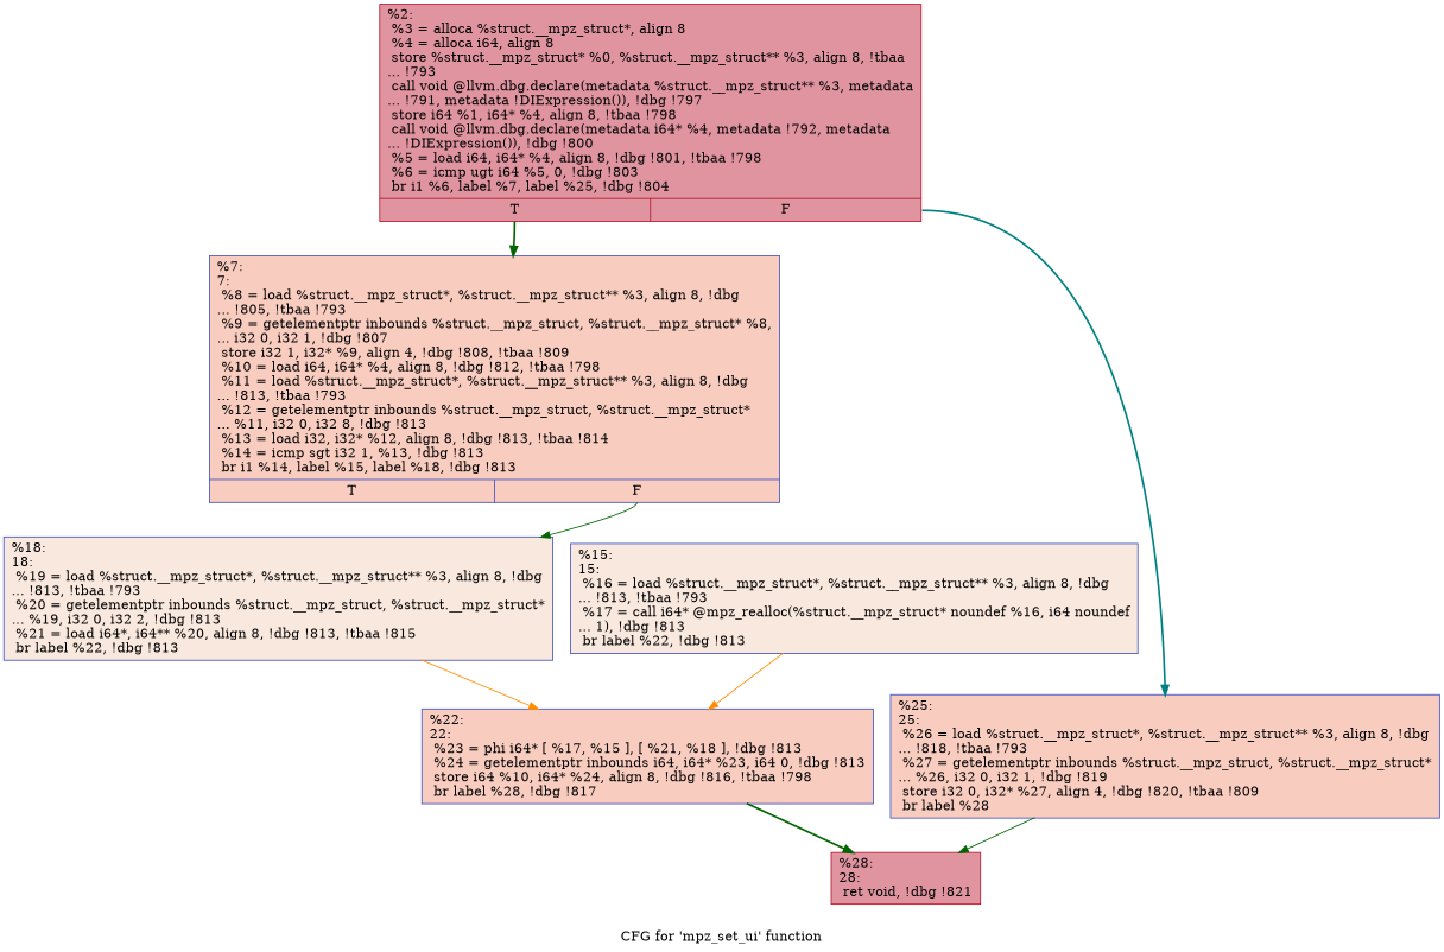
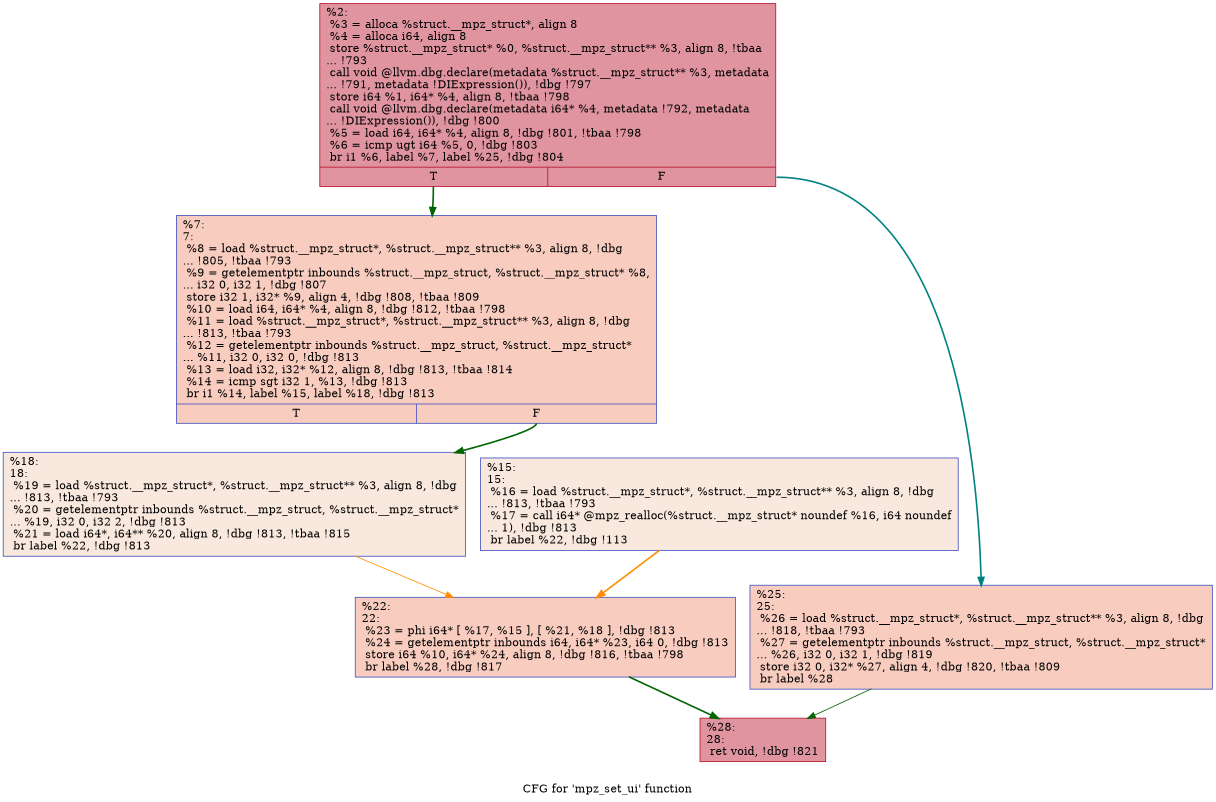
  digraph {
    label="CFG for 'mpz_set_ui' function"
    node [color="#3d50c3ff" fillcolor="#f08b6e70" shape=record style=filled]
    edge [color=darkgreen style=solid]
    n1 [color="#b70d28ff" fillcolor="#b70d2870" label="{%2:\l  %3 = alloca %struct.__mpz_struct*, align 8\l  %4 = alloca i64, align 8\l  store %struct.__mpz_struct* %0, %struct.__mpz_struct** %3, align 8, !tbaa\l... !793\l  call void @llvm.dbg.declare(metadata %struct.__mpz_struct** %3, metadata\l... !791, metadata !DIExpression()), !dbg !797\l  store i64 %1, i64* %4, align 8, !tbaa !798\l  call void @llvm.dbg.declare(metadata i64* %4, metadata !792, metadata\l... !DIExpression()), !dbg !800\l  %5 = load i64, i64* %4, align 8, !dbg !801, !tbaa !798\l  %6 = icmp ugt i64 %5, 0, !dbg !803\l  br i1 %6, label %7, label %25, !dbg !804\l|{<s0>T|<s1>F}}"]
-   n2 [label="{%7:\l7:                                                \l  %8 = load %struct.__mpz_struct*, %struct.__mpz_struct** %3, align 8, !dbg\l... !805, !tbaa !793\l  %9 = getelementptr inbounds %struct.__mpz_struct, %struct.__mpz_struct* %8,\l... i32 0, i32 1, !dbg !807\l  store i32 1, i32* %9, align 4, !dbg !808, !tbaa !809\l  %10 = load i64, i64* %4, align 8, !dbg !812, !tbaa !798\l  %11 = load %struct.__mpz_struct*, %struct.__mpz_struct** %3, align 8, !dbg\l... !813, !tbaa !793\l  %12 = getelementptr inbounds %struct.__mpz_struct, %struct.__mpz_struct*\l... %11, i32 0, i32 8, !dbg !813\l  %13 = load i32, i32* %12, align 8, !dbg !813, !tbaa !814\l  %14 = icmp sgt i32 1, %13, !dbg !813\l  br i1 %14, label %15, label %18, !dbg !813\l|{<s0>T|<s1>F}}"]
+   n2 [label="{%7:\l7:                                                \l  %8 = load %struct.__mpz_struct*, %struct.__mpz_struct** %3, align 8, !dbg\l... !805, !tbaa !793\l  %9 = getelementptr inbounds %struct.__mpz_struct, %struct.__mpz_struct* %8,\l... i32 0, i32 1, !dbg !807\l  store i32 1, i32* %9, align 4, !dbg !808, !tbaa !809\l  %10 = load i64, i64* %4, align 8, !dbg !812, !tbaa !798\l  %11 = load %struct.__mpz_struct*, %struct.__mpz_struct** %3, align 8, !dbg\l... !813, !tbaa !793\l  %12 = getelementptr inbounds %struct.__mpz_struct, %struct.__mpz_struct*\l... %11, i32 0, i32 0, !dbg !813\l  %13 = load i32, i32* %12, align 8, !dbg !813, !tbaa !814\l  %14 = icmp sgt i32 1, %13, !dbg !813\l  br i1 %14, label %15, label %18, !dbg !813\l|{<s0>T|<s1>F}}"]
    n3 [label="{%25:\l25:                                               \l  %26 = load %struct.__mpz_struct*, %struct.__mpz_struct** %3, align 8, !dbg\l... !818, !tbaa !793\l  %27 = getelementptr inbounds %struct.__mpz_struct, %struct.__mpz_struct*\l... %26, i32 0, i32 1, !dbg !819\l  store i32 0, i32* %27, align 4, !dbg !820, !tbaa !809\l  br label %28\l}"]
    n4 [fillcolor="#f2cab570" label="{%18:\l18:                                               \l  %19 = load %struct.__mpz_struct*, %struct.__mpz_struct** %3, align 8, !dbg\l... !813, !tbaa !793\l  %20 = getelementptr inbounds %struct.__mpz_struct, %struct.__mpz_struct*\l... %19, i32 0, i32 2, !dbg !813\l  %21 = load i64*, i64** %20, align 8, !dbg !813, !tbaa !815\l  br label %22, !dbg !813\l}"]
    n5 [color="#b70d28ff" fillcolor="#b70d2870" label="{%28:\l28:                                               \l  ret void, !dbg !821\l}"]
-   n6 [fillcolor="#f2cab570" label="{%15:\l15:                                               \l  %16 = load %struct.__mpz_struct*, %struct.__mpz_struct** %3, align 8, !dbg\l... !813, !tbaa !793\l  %17 = call i64* @mpz_realloc(%struct.__mpz_struct* noundef %16, i64 noundef\l... 1), !dbg !813\l  br label %22, !dbg !813\l}"]
+   n6 [fillcolor="#f2cab570" label="{%15:\l15:                                               \l  %16 = load %struct.__mpz_struct*, %struct.__mpz_struct** %3, align 8, !dbg\l... !813, !tbaa !793\l  %17 = call i64* @mpz_realloc(%struct.__mpz_struct* noundef %16, i64 noundef\l... 1), !dbg !813\l  br label %22, !dbg !113\l}"]
    n7 [label="{%22:\l22:                                               \l  %23 = phi i64* [ %17, %15 ], [ %21, %18 ], !dbg !813\l  %24 = getelementptr inbounds i64, i64* %23, i64 0, !dbg !813\l  store i64 %10, i64* %24, align 8, !dbg !816, !tbaa !798\l  br label %28, !dbg !817\l}"]
    n1 -> n2 [style=bold tailport=s0]
    n1 -> n3 [color=teal style=bold tailport=s1]
-   n2 -> n4 [tailport=s1]
+   n2 -> n4 [style=bold tailport=s1]
    n3 -> n5
    n4 -> n7 [color=darkorange]
-   n6 -> n7 [color=darkorange]
+   n6 -> n7 [color=darkorange style=bold]
    n7 -> n5 [style=bold]
  }
